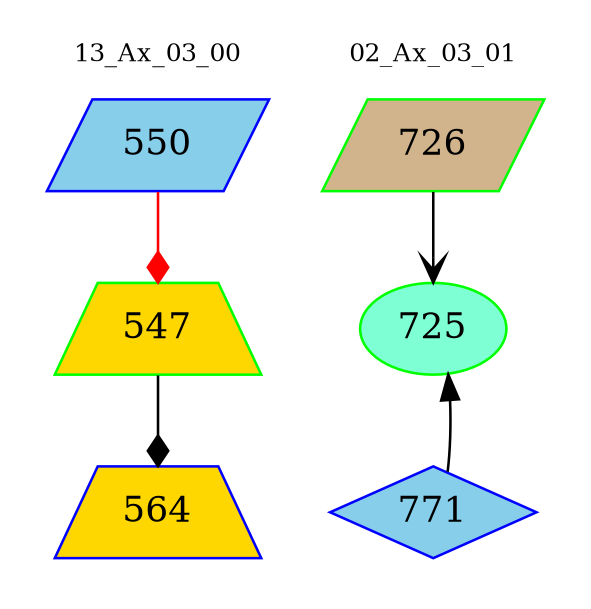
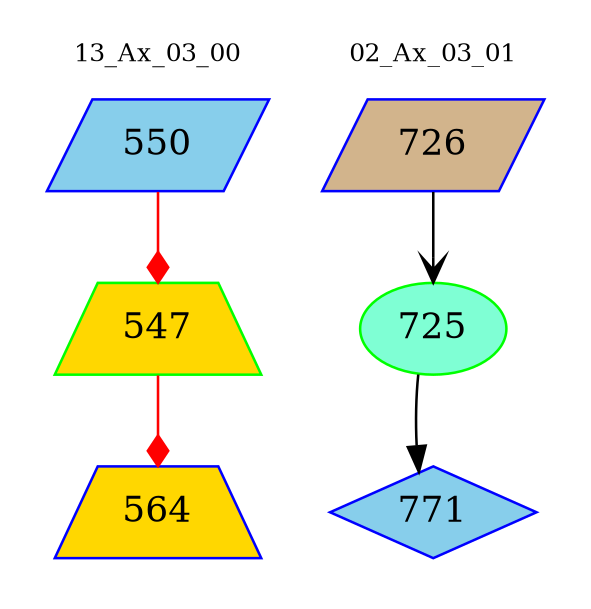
  digraph {
    node [color=blue fillcolor=skyblue shape=parallelogram style=filled]
    edge [arrowhead=diamond color=red]
    n1 [label=550]
    n2 [color=green fillcolor=gold label=547 shape=trapezium]
    n3 [fillcolor=gold label=564 shape=trapezium]
-   n4 [color=green fillcolor=tan label=726]
+   n4 [fillcolor=tan label=726]
    n5 [color=green fillcolor=aquamarine label=725 shape=ellipse]
    n6 [label=771 shape=diamond]
    subgraph cluster_1 {
      color=white
      fontsize=10
      label="13_Ax_03_00"
      n1
      n2
      n3
    }
    subgraph cluster_2 {
      color=white
      fontsize=10
      label="02_Ax_03_01"
      n4
      n5
      n6
    }
    n1 -> n2
-   n2 -> n3 [color=black]
+   n2 -> n3
    n4 -> n5 [arrowhead=vee color=black]
-   n6 -> n5 [arrowhead=normal color=black]
+   n5 -> n6 [arrowhead=normal color=black]
  }
